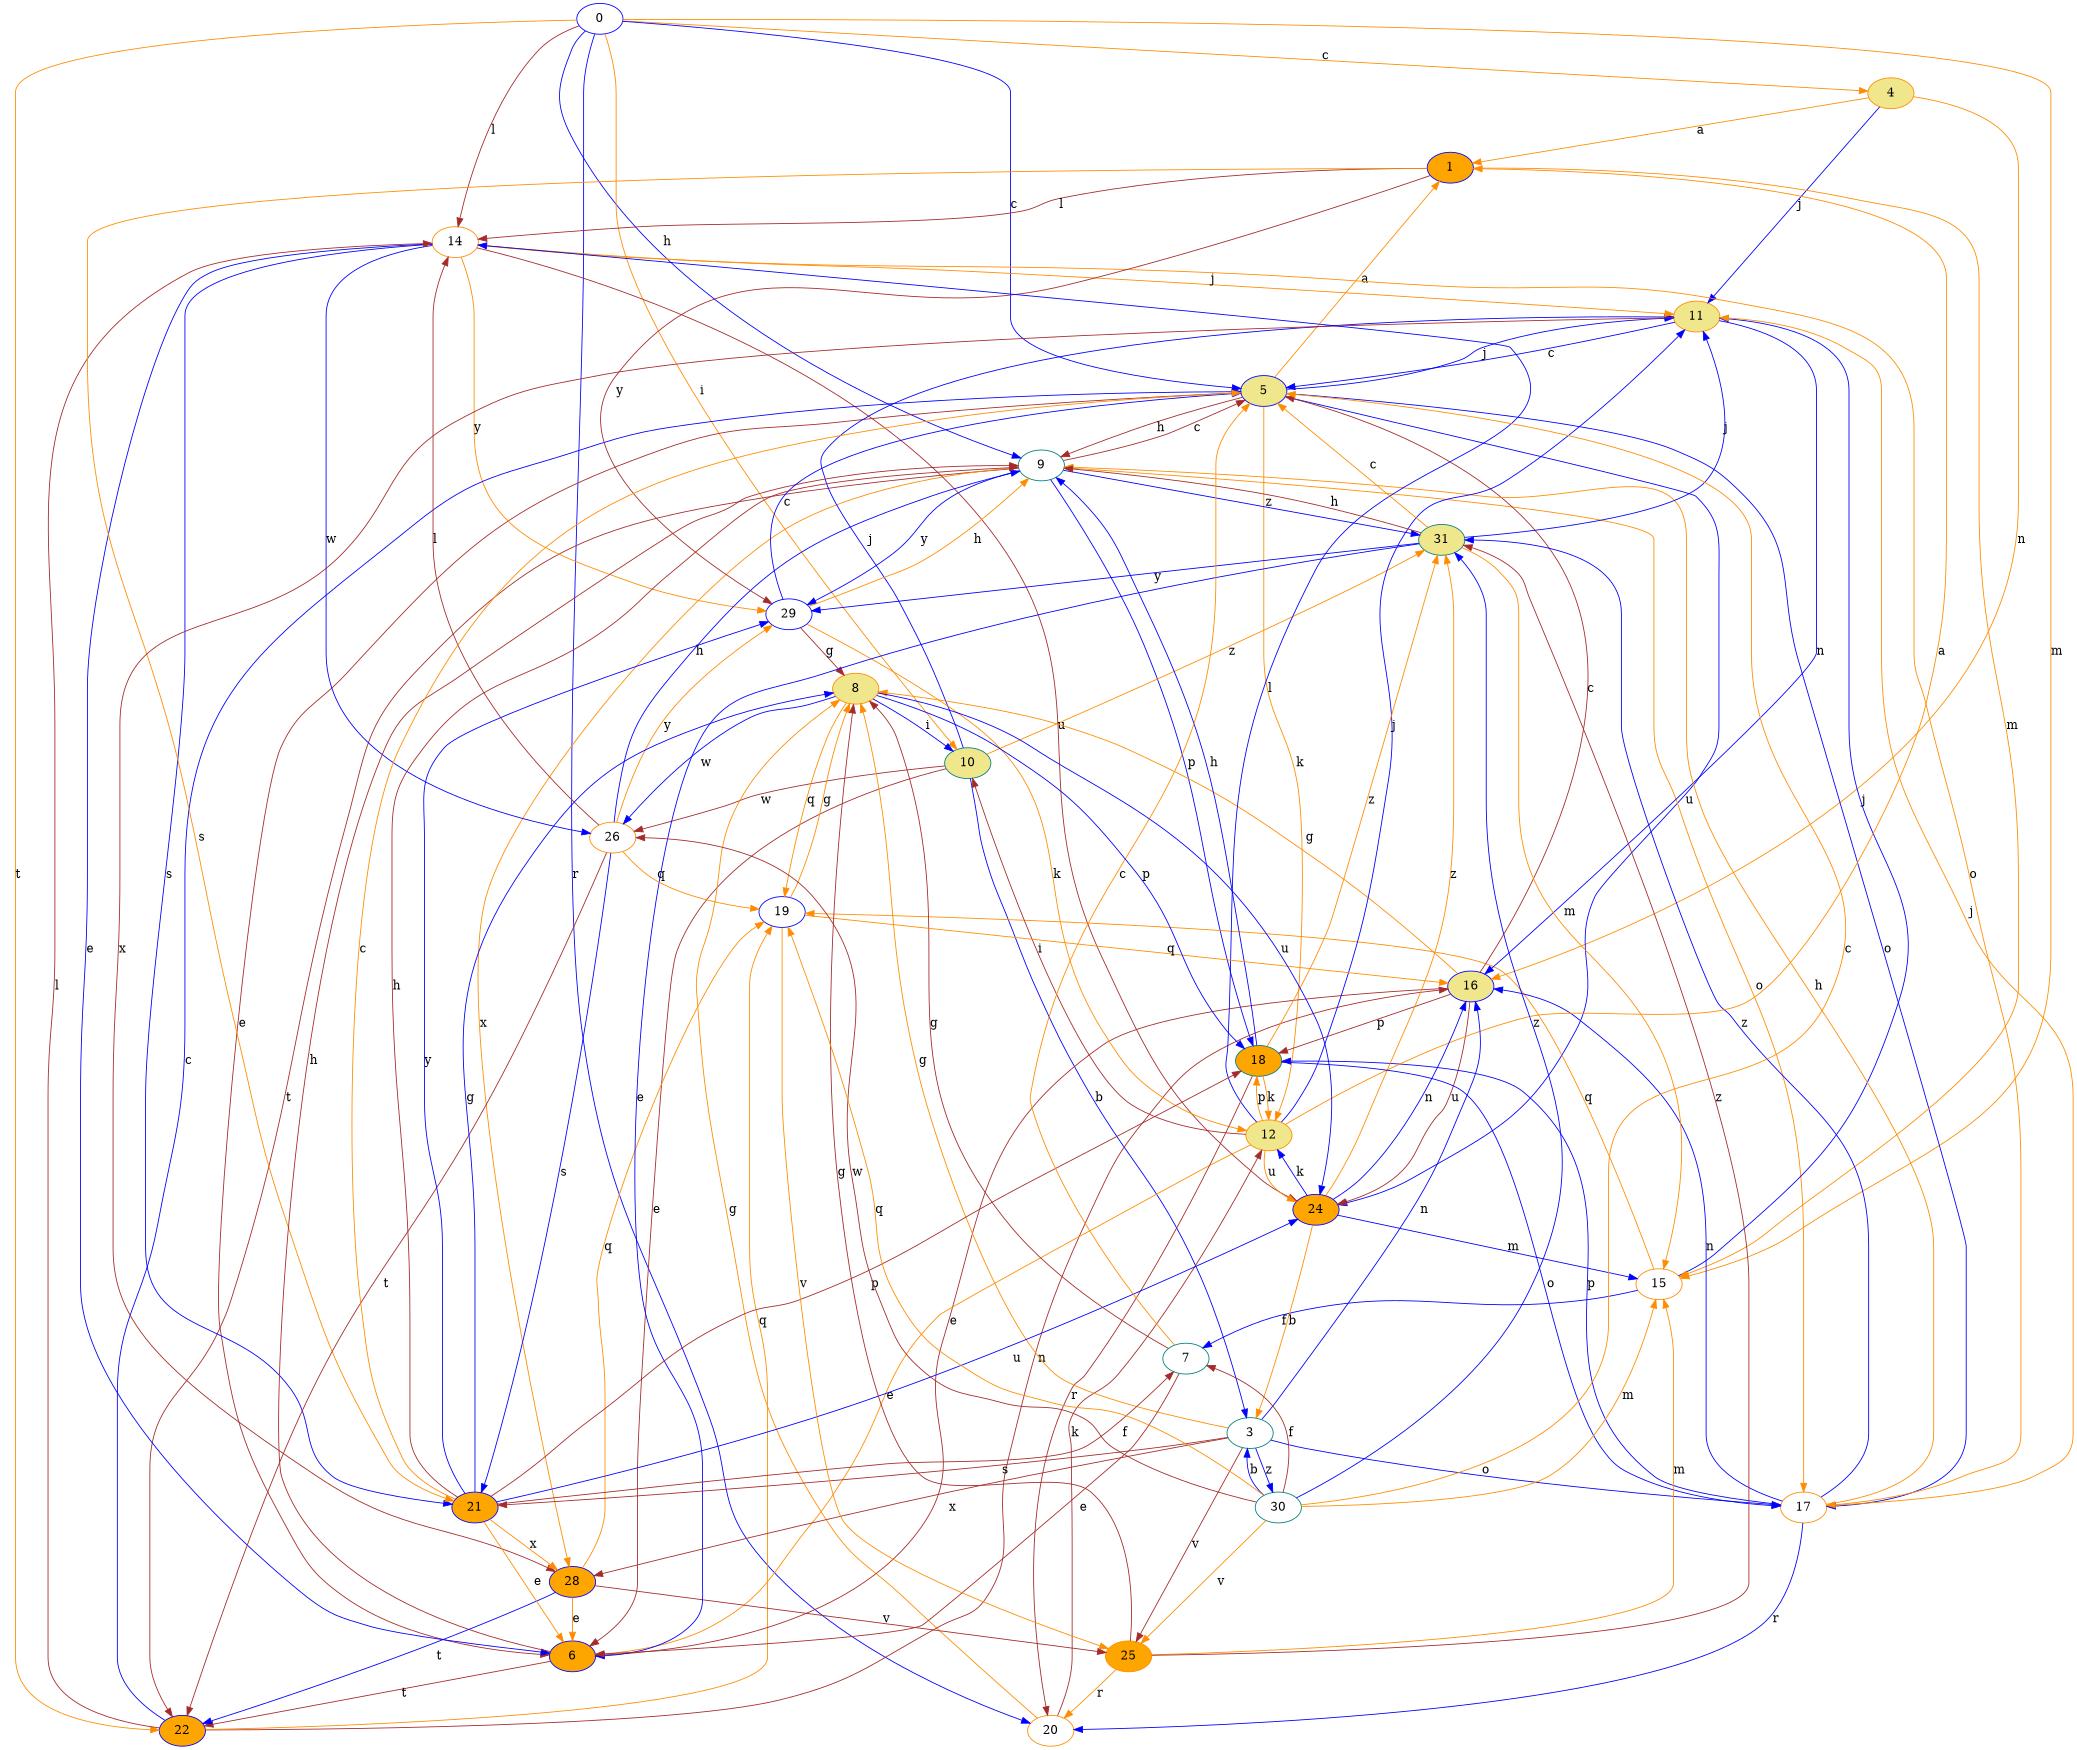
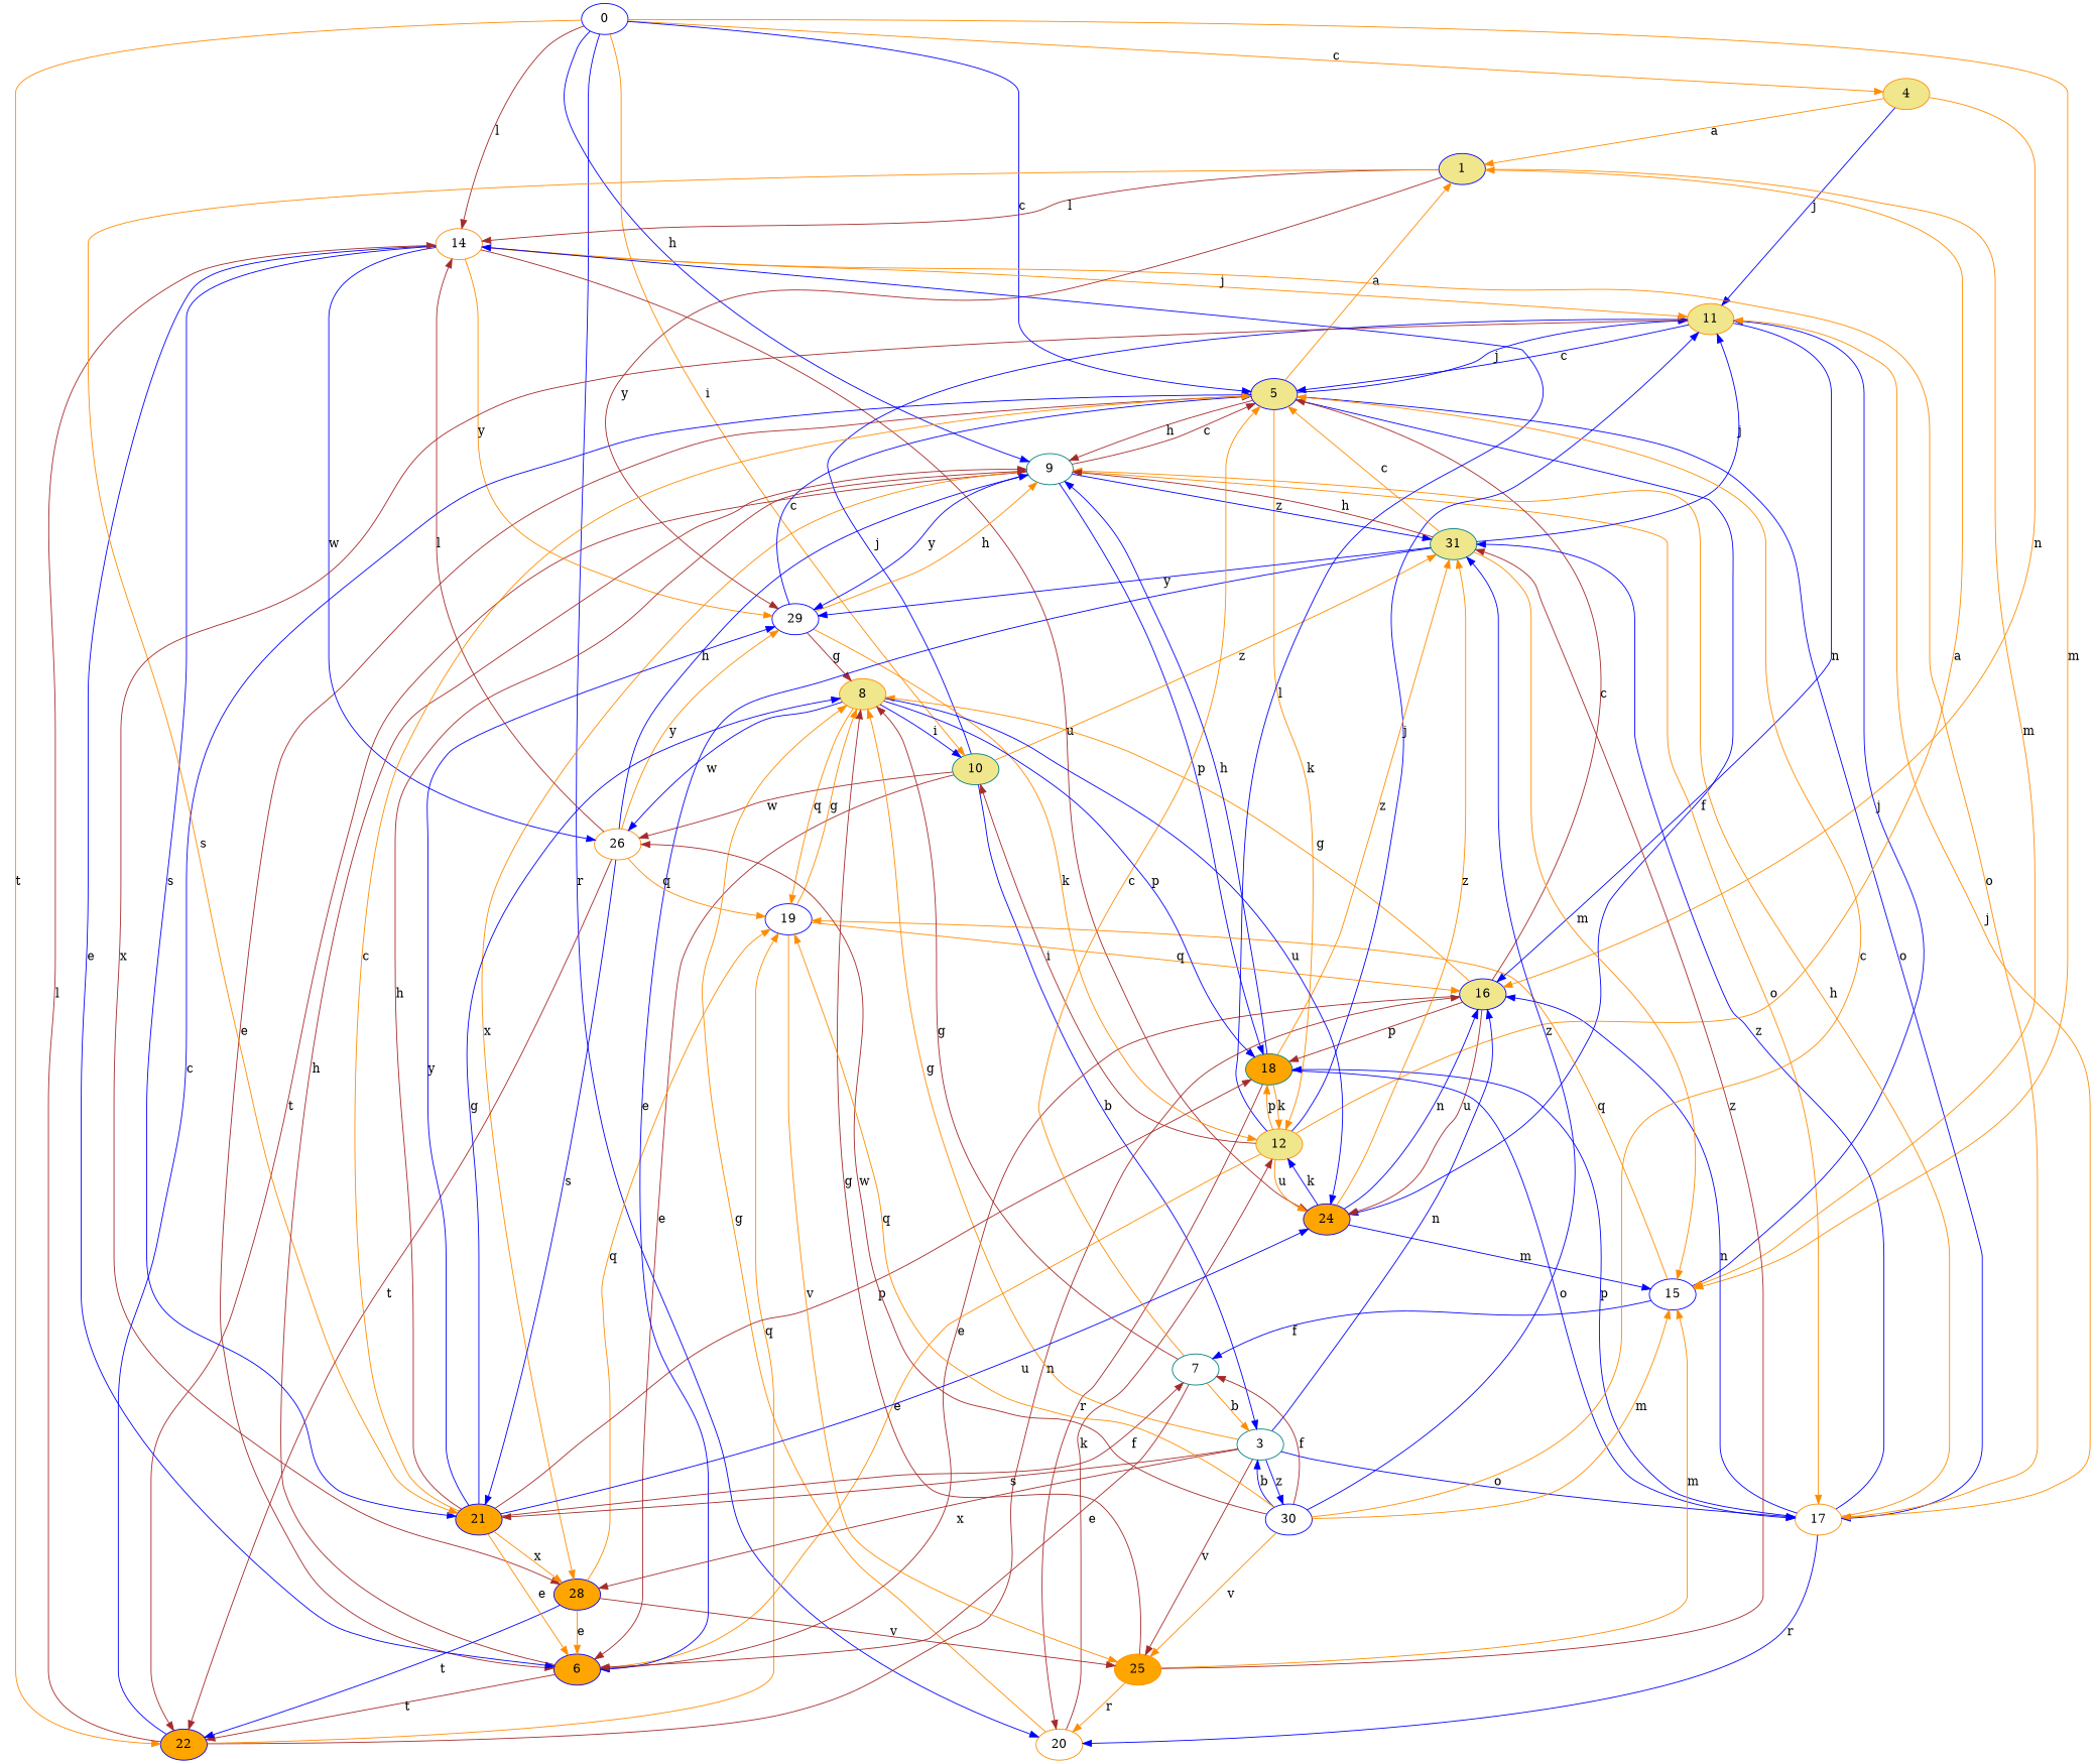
  strict digraph {
    node [color=blue fillcolor=white style=filled]
    edge [color=darkorange]
    4 [color=darkorange fillcolor=khaki]
    0
    5 [fillcolor=khaki]
    9 [color=teal]
    10 [color=teal fillcolor=khaki]
    14 [color=darkorange]
-   15 [color=darkorange]
+   15
    20 [color=darkorange]
    22 [fillcolor=orange]
-   1 [fillcolor=orange]
+   1 [fillcolor=khaki]
    16 [fillcolor=khaki]
    11 [color=darkorange fillcolor=khaki]
    17 [color=darkorange]
    6 [fillcolor=orange]
    12 [color=darkorange fillcolor=khaki]
    24 [fillcolor=orange]
    29
    28 [fillcolor=orange]
    18 [color=teal fillcolor=orange]
    31 [color=teal fillcolor=khaki]
    3 [color=teal]
    26 [color=darkorange]
    21 [fillcolor=orange]
    7 [color=teal]
    19
    8 [color=darkorange fillcolor=khaki]
    25 [color=darkorange fillcolor=orange]
-   30 [color=teal]
+   30
    4 -> 1 [label=a]
    4 -> 16 [label=n]
    4 -> 11 [color=blue label=j]
    0 -> 4 [label=c]
    0 -> 5 [color=blue label=c]
    0 -> 9 [color=blue label=h]
    0 -> 10 [label=i]
    0 -> 14 [color=brown label=l]
    0 -> 15 [label=m]
    0 -> 20 [color=blue label=r]
    0 -> 22 [label=t]
    5 -> 9 [color=brown label=h]
    5 -> 1 [label=a]
    5 -> 11 [color=blue label=j]
    5 -> 17 [color=blue label=o]
    5 -> 6 [color=brown label=e]
    5 -> 12 [label=k]
-   5 -> 24 [color=blue label=u]
+   5 -> 24 [color=blue label=f]
    9 -> 5 [color=brown label=c]
    9 -> 22 [color=brown label=t]
    9 -> 17 [label=o]
    9 -> 29 [color=blue label=y]
    9 -> 28 [label=x]
    9 -> 18 [color=blue label=p]
    9 -> 31 [color=blue label=z]
    10 -> 11 [color=blue label=j]
    10 -> 6 [color=brown label=e]
    10 -> 31 [label=z]
    10 -> 3 [color=blue label=b]
    10 -> 26 [color=brown label=w]
    14 -> 11 [label=j]
    14 -> 17 [label=o]
    14 -> 6 [color=blue label=e]
    14 -> 24 [color=brown label=u]
    14 -> 29 [label=y]
    14 -> 26 [color=blue label=w]
    14 -> 21 [color=blue label=s]
    15 -> 11 [color=blue label=j]
    15 -> 7 [color=blue label=f]
    15 -> 19 [label=q]
    20 -> 12 [color=brown label=k]
    20 -> 8 [label=g]
    22 -> 5 [color=blue label=c]
    22 -> 14 [color=brown label=l]
    22 -> 16 [color=brown label=n]
    22 -> 19 [label=q]
    1 -> 14 [color=brown label=l]
    1 -> 15 [label=m]
    1 -> 29 [color=brown label=y]
    1 -> 21 [label=s]
    16 -> 5 [color=brown label=c]
    16 -> 6 [color=brown label=e]
    16 -> 24 [color=brown label=u]
    16 -> 18 [color=brown label=p]
    16 -> 8 [label=g]
    11 -> 5 [color=blue label=c]
    11 -> 16 [color=blue label=n]
    11 -> 28 [color=brown label=x]
    17 -> 9 [label=h]
    17 -> 20 [color=blue label=r]
    17 -> 16 [color=blue label=n]
    17 -> 11 [label=j]
    17 -> 18 [color=blue label=p]
    17 -> 31 [color=blue label=z]
    6 -> 9 [color=brown label=h]
    6 -> 22 [color=brown label=t]
    12 -> 10 [color=brown label=i]
    12 -> 14 [color=blue label=l]
    12 -> 1 [label=a]
    12 -> 11 [color=blue label=j]
    12 -> 6 [label=e]
    12 -> 24 [label=u]
    12 -> 18 [label=p]
    24 -> 15 [color=blue label=m]
    24 -> 16 [color=blue label=n]
    24 -> 12 [color=blue label=k]
    24 -> 31 [label=z]
    29 -> 5 [color=blue label=c]
    29 -> 9 [label=h]
    29 -> 12 [label=k]
    29 -> 8 [color=brown label=g]
    28 -> 22 [color=blue label=t]
    28 -> 6 [label=e]
    28 -> 19 [label=q]
    28 -> 25 [color=brown label=v]
    18 -> 9 [color=blue label=h]
    18 -> 20 [color=brown label=r]
    18 -> 17 [color=blue label=o]
    18 -> 12 [label=k]
    18 -> 31 [label=z]
    31 -> 5 [label=c]
    31 -> 9 [color=brown label=h]
    31 -> 15 [label=m]
    31 -> 11 [color=blue label=j]
    31 -> 6 [color=blue label=e]
    31 -> 29 [color=blue label=y]
    3 -> 16 [color=blue label=n]
    3 -> 17 [color=blue label=o]
    3 -> 28 [color=brown label=x]
    3 -> 21 [color=brown label=s]
    3 -> 8 [label=g]
    3 -> 25 [color=brown label=v]
    3 -> 30 [color=blue label=z]
    26 -> 9 [color=blue label=h]
    26 -> 14 [color=brown label=l]
    26 -> 22 [color=brown label=t]
    26 -> 29 [label=y]
    26 -> 21 [color=blue label=s]
    26 -> 19 [label=q]
    21 -> 5 [label=c]
    21 -> 9 [color=brown label=h]
    21 -> 6 [label=e]
    21 -> 24 [color=blue label=u]
    21 -> 29 [color=blue label=y]
    21 -> 28 [label=x]
    21 -> 18 [color=brown label=p]
    21 -> 7 [color=brown label=f]
    21 -> 8 [color=blue label=g]
    7 -> 5 [label=c]
    7 -> 6 [color=brown label=e]
-   24 -> 3 [label=b]
+   7 -> 3 [label=b]
    7 -> 8 [color=brown label=g]
    19 -> 16 [label=q]
    19 -> 8 [label=g]
    19 -> 25 [label=v]
    8 -> 10 [color=blue label=i]
    8 -> 24 [color=blue label=u]
    8 -> 18 [color=blue label=p]
    8 -> 26 [color=blue label=w]
    8 -> 19 [label=q]
    25 -> 15 [label=m]
    25 -> 20 [label=r]
    25 -> 31 [color=brown label=z]
    25 -> 8 [color=brown label=g]
    30 -> 5 [label=c]
    30 -> 15 [label=m]
    30 -> 31 [color=blue label=z]
    30 -> 3 [color=blue label=b]
    30 -> 26 [color=brown label=w]
    30 -> 7 [color=brown label=f]
    30 -> 19 [label=q]
    30 -> 25 [label=v]
  }
